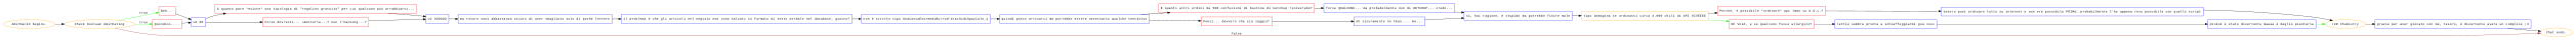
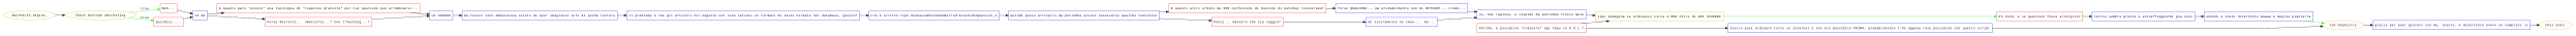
  digraph {
    fontname="Liberation Mono"
    rankdir=LR
    node [color=blue fontname="Liberation Mono" shape=box]
    edge [fontname="Liberation Mono"]
    "AmirHack3 begins." [color=orange shape=""]
    n2 [color=orange label="Check boolean AmirDating" shape=""]
    n3 [color=red label="Beh..."]
    n4 [color=red label="Quindiii...."]
    "Chat ends." [color=orange shape=""]
    n6 [label="LO SO"]
    n7 [color=red label="A quanto pare *esiste* una tipologia di \"regalino gratuito\" per cui qualcuno può arrabbiarsi..."]
    n8 [color=red label="Forse dovresti... smetterla...? Con l'hacking...?"]
    n9 [label="LO SOOOOO"]
    n10 [label="ma tesoro sono abbastanza sicuro di aver sbagliato solo di poche lettere"]
    n11 [label="il problema è che gli articoli nel negozio non sono salvati in formato di testo normale nel database, giusto?"]
    n12 [label="non è scritto tipo UnaCassaEnormediBurrod'ArachidiSpaziale_1"]
    n13 [label="quindi posso arrivarci ma potrebbe essere necessario qualche tentativo"]
    n14 [color=red label="E quanti altri ordini da 500 confezioni di bustine di ketchup riceveremo?"]
    n15 [color=red label="Pensi... davvero che sia saggio?"]
    n16 [label="forse QUALCUNO... ma probabilmente non di KETCHUP... credo..."]
    n17 [label="oh sicuramente no lmao.... ma..."]
    n18 [label="sì, hai ragione, è stupido ma potrebbe finire male"]
    n19 [color=orange label="tipo immagina se ordinassi circa 4.000 chili di API VIVEEEE"]
    n20 [color=red label="Perché, è possibile *ordinare* api lmao su K.O.L.?"]
    n21 [color=red label="Oh Void, e se qualcuno fosse allergico?"]
    n22 [label="tesoro puoi ordinare tutto su internet e non era possibile PRIMA, probabilmente l'ho appena reso possibile con quello script"]
    n23 [label="lettie sembra pronta a schiaffeggiarmi già così"]
    n24 [color=orange label="+20 Chemistry" shape=""]
    n25 [label="okokok è stato divertente maaaa è meglio piantarla"]
    n26 [label="grazie per aver giocato con me, tesoro, è divertente avere un complice ;3"]
    "AmirHack3 begins." -> n2
    n2 -> n3 [color=green label=true]
    n2 -> n4 [color=green label=true]
-   n2 -> "Chat ends." [color=brown label=false]
    n3 -> n6
    n4 -> n6
    n6 -> n7
    n6 -> n8
    n7 -> n9
    n8 -> n9
    n9 -> n10
    n10 -> n11
    n11 -> n12
    n12 -> n13
    n13 -> n14
    n13 -> n15
    n14 -> n16
    n15 -> n17
    n16 -> n18
    n17 -> n18
    n18 -> n19
-   n19 -> n20
+   n20 -> n19
    n19 -> n21 [color=green]
    n20 -> n22
    n21 -> n23
    n22 -> n24
    n23 -> n25
    n24 -> n26
    n25 -> n24 [color=green]
    n26 -> "Chat ends."
  }
